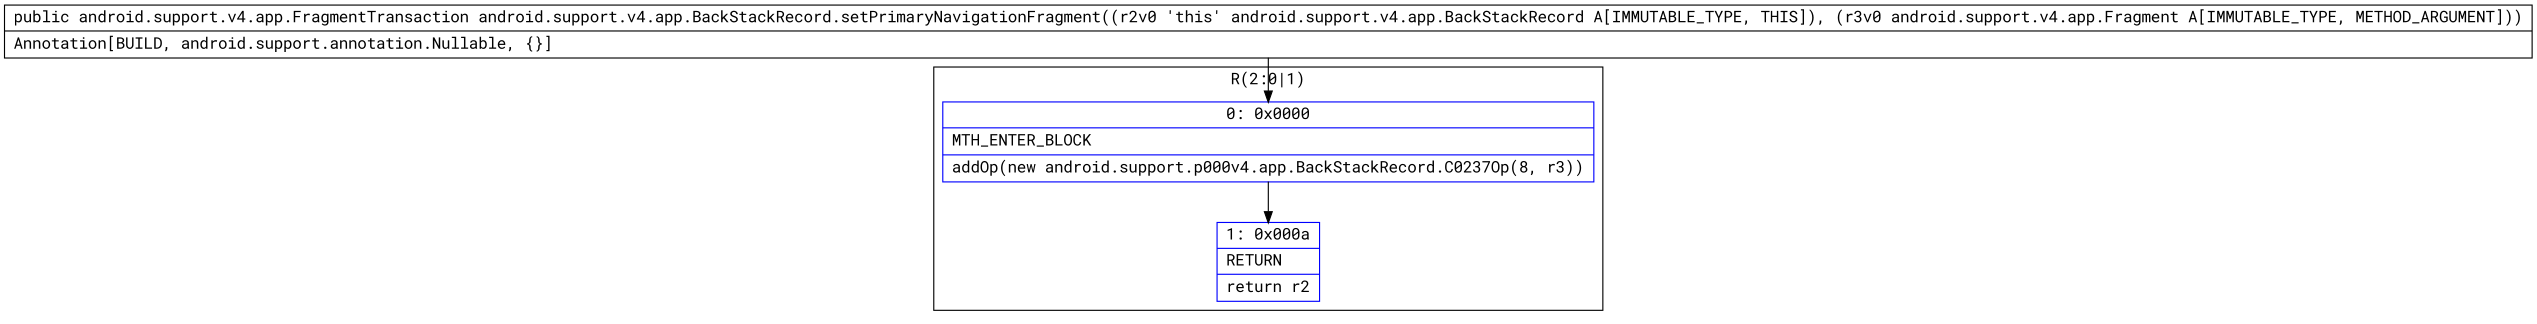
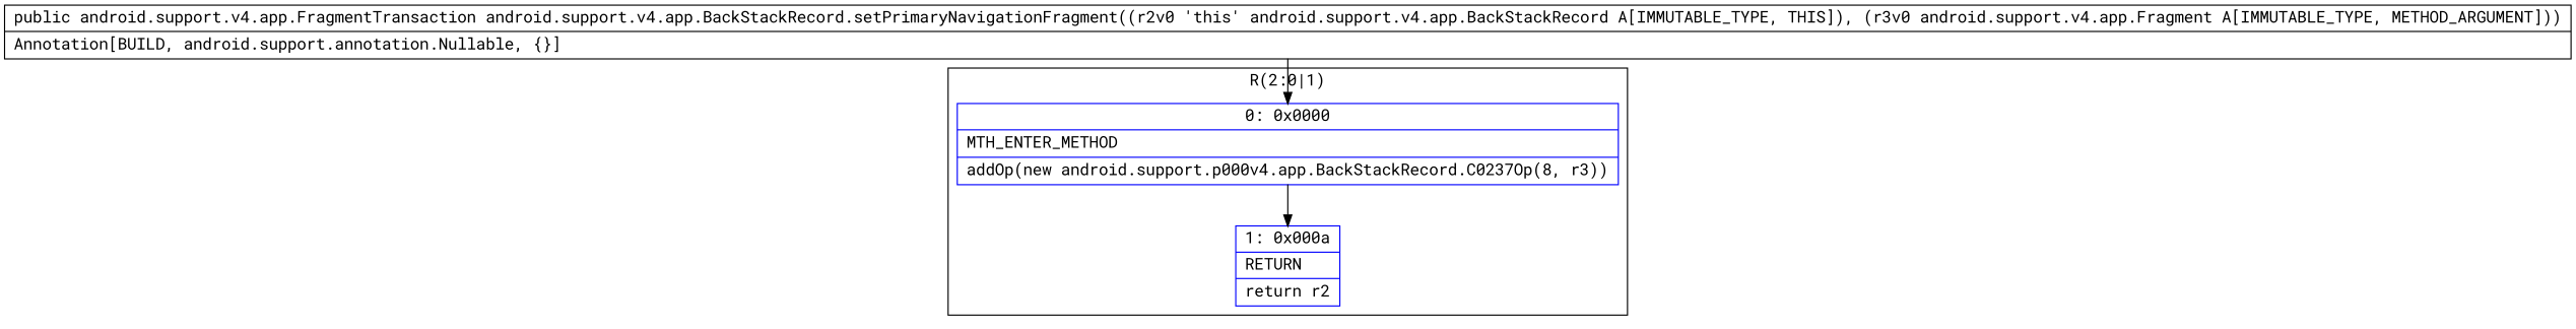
  digraph {
    fontname="Roboto Mono"
    node [color=blue shape=record fontname="Roboto Mono"]
    edge [fontname="Roboto Mono"]
-   n1 [label="{0\:\ 0x0000|MTH_ENTER_BLOCK\l|addOp(new android.support.p000v4.app.BackStackRecord.C0237Op(8, r3))\l}"]
+   n1 [label="{0\:\ 0x0000|MTH_ENTER_METHOD\l|addOp(new android.support.p000v4.app.BackStackRecord.C0237Op(8, r3))\l}"]
    n2 [label="{1\:\ 0x000a|RETURN\l|return r2\l}"]
    n3 [label="{public android.support.v4.app.FragmentTransaction android.support.v4.app.BackStackRecord.setPrimaryNavigationFragment((r2v0 'this' android.support.v4.app.BackStackRecord A[IMMUTABLE_TYPE, THIS]), (r3v0 android.support.v4.app.Fragment A[IMMUTABLE_TYPE, METHOD_ARGUMENT]))  | Annotation[BUILD, android.support.annotation.Nullable, \{\}]\l}" color=""]
    subgraph cluster_1 {
      label="R(2:0|1)"
      n1
      n2
    }
    n1 -> n2
    n3 -> n1
  }
